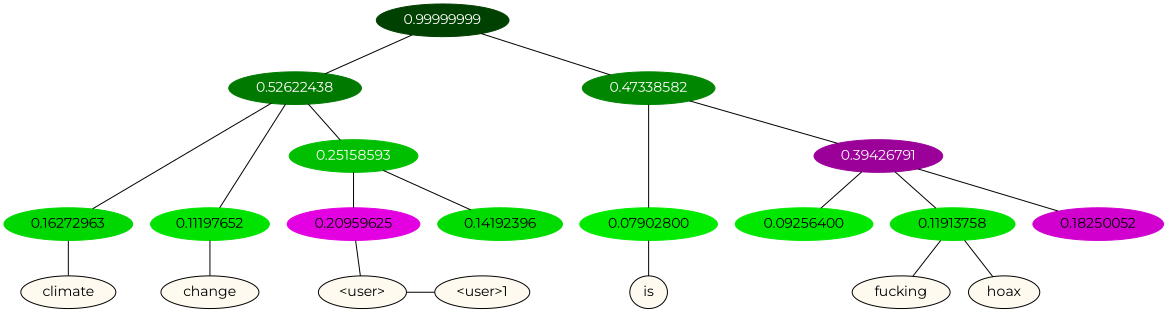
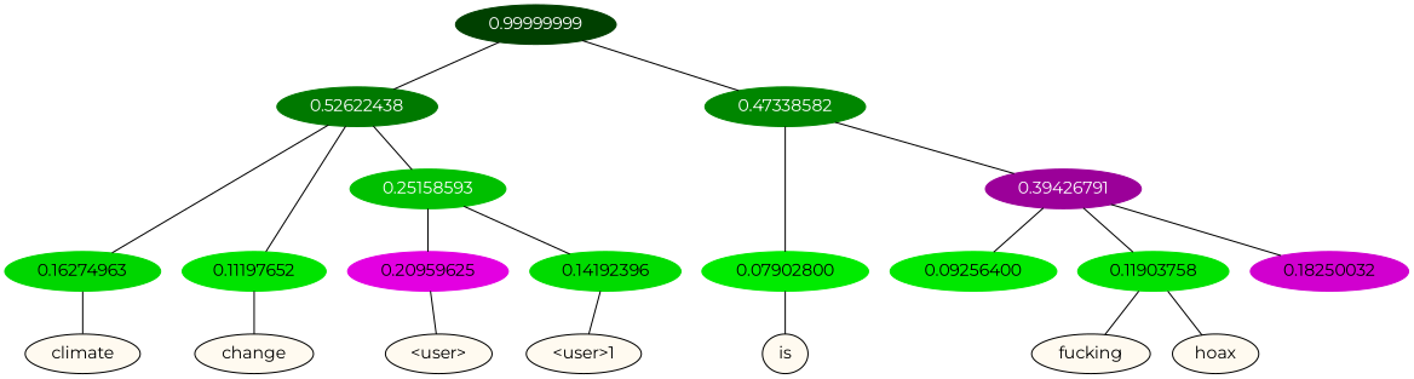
  graph {
    fontname=Montserrat
    node [color=black fontname=Montserrat format=png nodesep=0.001 ordering=out overlap_scaling=0.01 ranksep=0.001 style=filled fontcolor=black]
    edge [fontname=Montserrat]
    n1 [fillcolor=floralwhite height=0.15 label="\<user\>" style="filled,solid" width=0.15 fontcolor=""]
    n2 [fillcolor=floralwhite height=0.15 label="\<user\>1" style="filled,solid" width=0.15 fontcolor=""]
    n3 [fillcolor=floralwhite height=0.15 label=climate style="filled,solid" width=0.15 fontcolor=""]
    n4 [fillcolor=floralwhite height=0.15 label=change style="filled,solid" width=0.15 fontcolor=""]
    n5 [fillcolor=floralwhite height=0.15 label=is style="filled,solid" width=0.15 fontcolor=""]
    n6 [fillcolor=floralwhite height=0.15 label=fucking style="filled,solid" width=0.15 fontcolor=""]
    n7 [fillcolor=floralwhite height=0.15 label=hoax style="filled,solid" width=0.15 fontcolor=""]
    n8 [color="0.835 1.000 0.890" height=0.15 label=0.20959625 width=0.15]
    n9 [color="0.334 1.000 0.858" height=0.15 label=0.14192396 width=0.15]
-   n10 [color="0.334 1.000 0.837" height=0.15 label=0.16272963 width=0.15]
+   n10 [color="0.334 1.000 0.837" height=0.15 label=0.16274963 width=0.15]
    n11 [color="0.334 1.000 0.889" height=0.15 label=0.11197652 width=0.15]
    n12 [color="0.334 1.000 0.921" height=0.15 label=0.07902800 width=0.15]
    n13 [color="0.334 1.000 0.907" height=0.15 label=0.09256400 width=0.15]
-   n14 [color="0.334 1.000 0.881" height=0.15 label=0.11913758 width=0.15]
-   n15 [color="0.835 1.000 0.817" height=0.15 label=0.18250052 width=0.15]
+   n14 [color="0.334 1.000 0.881" height=0.15 label=0.11903758 width=0.15]
+   n15 [color="0.835 1.000 0.817" height=0.15 label=0.18250032 width=0.15]
    n16 [color="0.334 1.000 0.250" fontcolor=grey99 height=0.15 label=0.99999999 width=0.15]
    n17 [color="0.334 1.000 0.474" fontcolor=grey99 height=0.15 label=0.52622438 width=0.15]
    n18 [color="0.334 1.000 0.527" fontcolor=grey99 height=0.15 label=0.47338582 width=0.15]
    n19 [color="0.334 1.000 0.748" fontcolor=grey99 height=0.15 label=0.25158593 width=0.15]
    n20 [color="0.835 1.000 0.606" fontcolor=grey99 height=0.15 label=0.39426791 width=0.15]
    subgraph sub_1 {
      rank=same
      n1
      n2
      n3
      n4
      n5
      n6
      n7
    }
    subgraph sub_2 {
      rank=same
      n8
      n9
      n10
      n11
      n12
      n13
      n14
      n15
    }
    n8 -- n1
-   n1 -- n2
+   n9 -- n2
    n10 -- n3
    n11 -- n4
    n12 -- n5
    n14 -- n6
    n14 -- n7
    n16 -- n17
    n16 -- n18
    n17 -- n10
    n17 -- n11
    n17 -- n19
    n18 -- n12
    n18 -- n20
    n19 -- n8
    n19 -- n9
    n20 -- n13
    n20 -- n14
    n20 -- n15
  }
